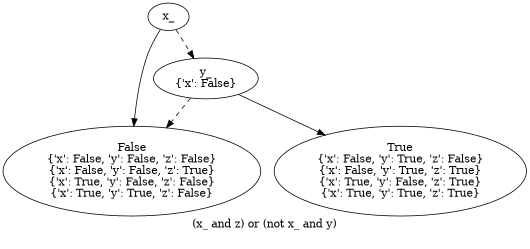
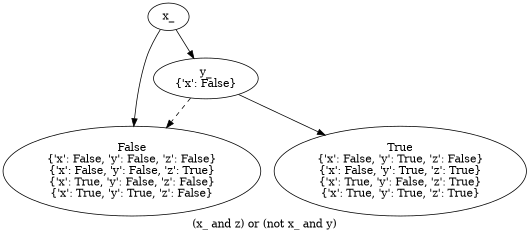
  digraph {
    label="(x_ and z) or (not x_ and y)\n\n"
    edge [fontcolor=gray]
    n1 [label=x_]
    n2 [label="y_\n{'x': False}"]
    n3 [label="False\n{'x': False, 'y': False, 'z': False}\n{'x': False, 'y': False, 'z': True}\n{'x': True, 'y': False, 'z': False}\n{'x': True, 'y': True, 'z': False}"]
    n4 [label="True\n{'x': False, 'y': True, 'z': False}\n{'x': False, 'y': True, 'z': True}\n{'x': True, 'y': False, 'z': True}\n{'x': True, 'y': True, 'z': True}"]
-   n1 -> n2 [style=dashed]
+   n1 -> n2 [style=solid]
    n1 -> n3
    n2 -> n3 [style=dashed]
    n2 -> n4
  }
